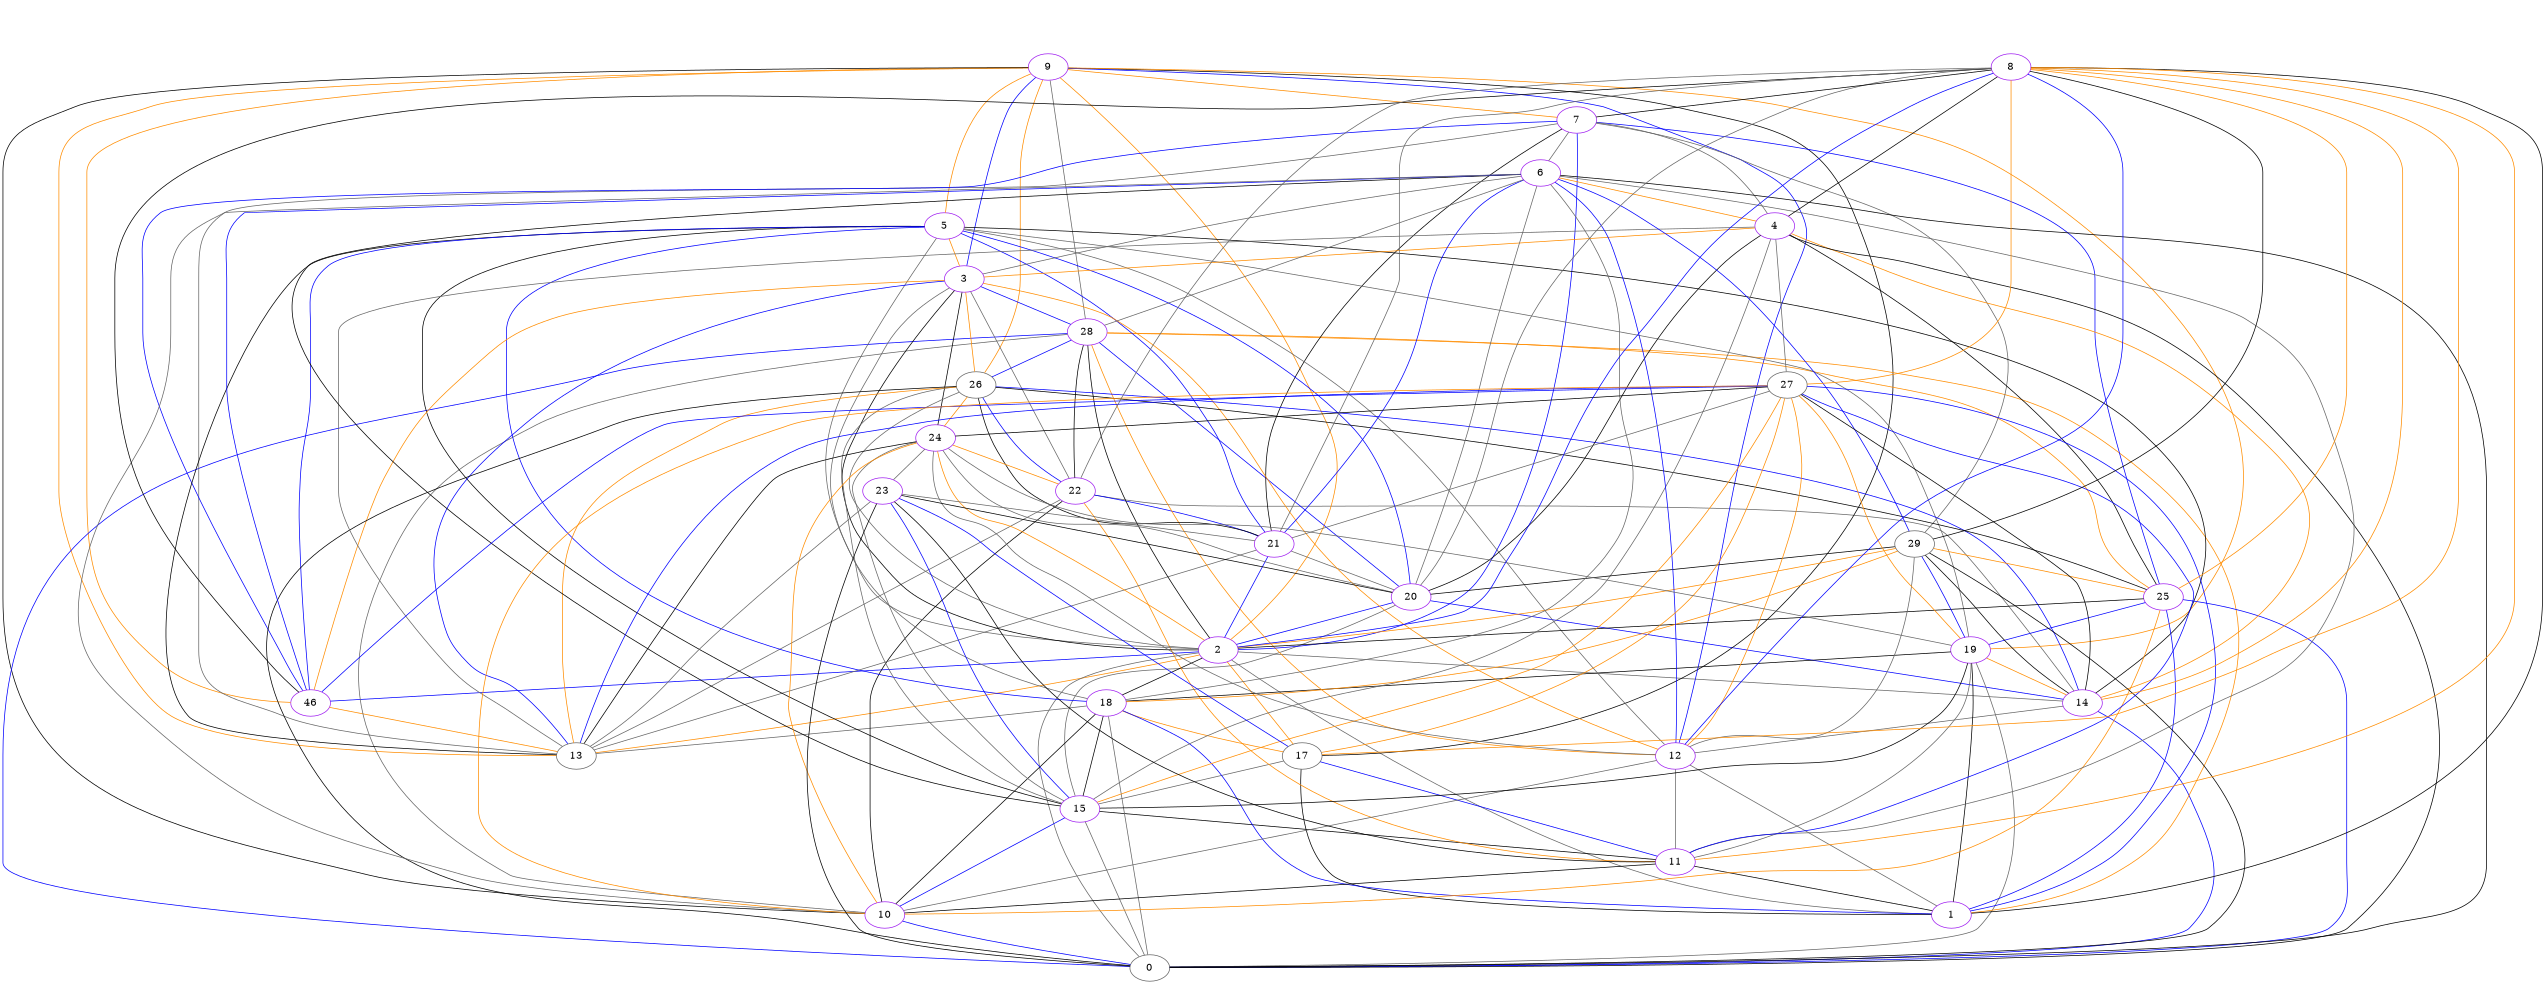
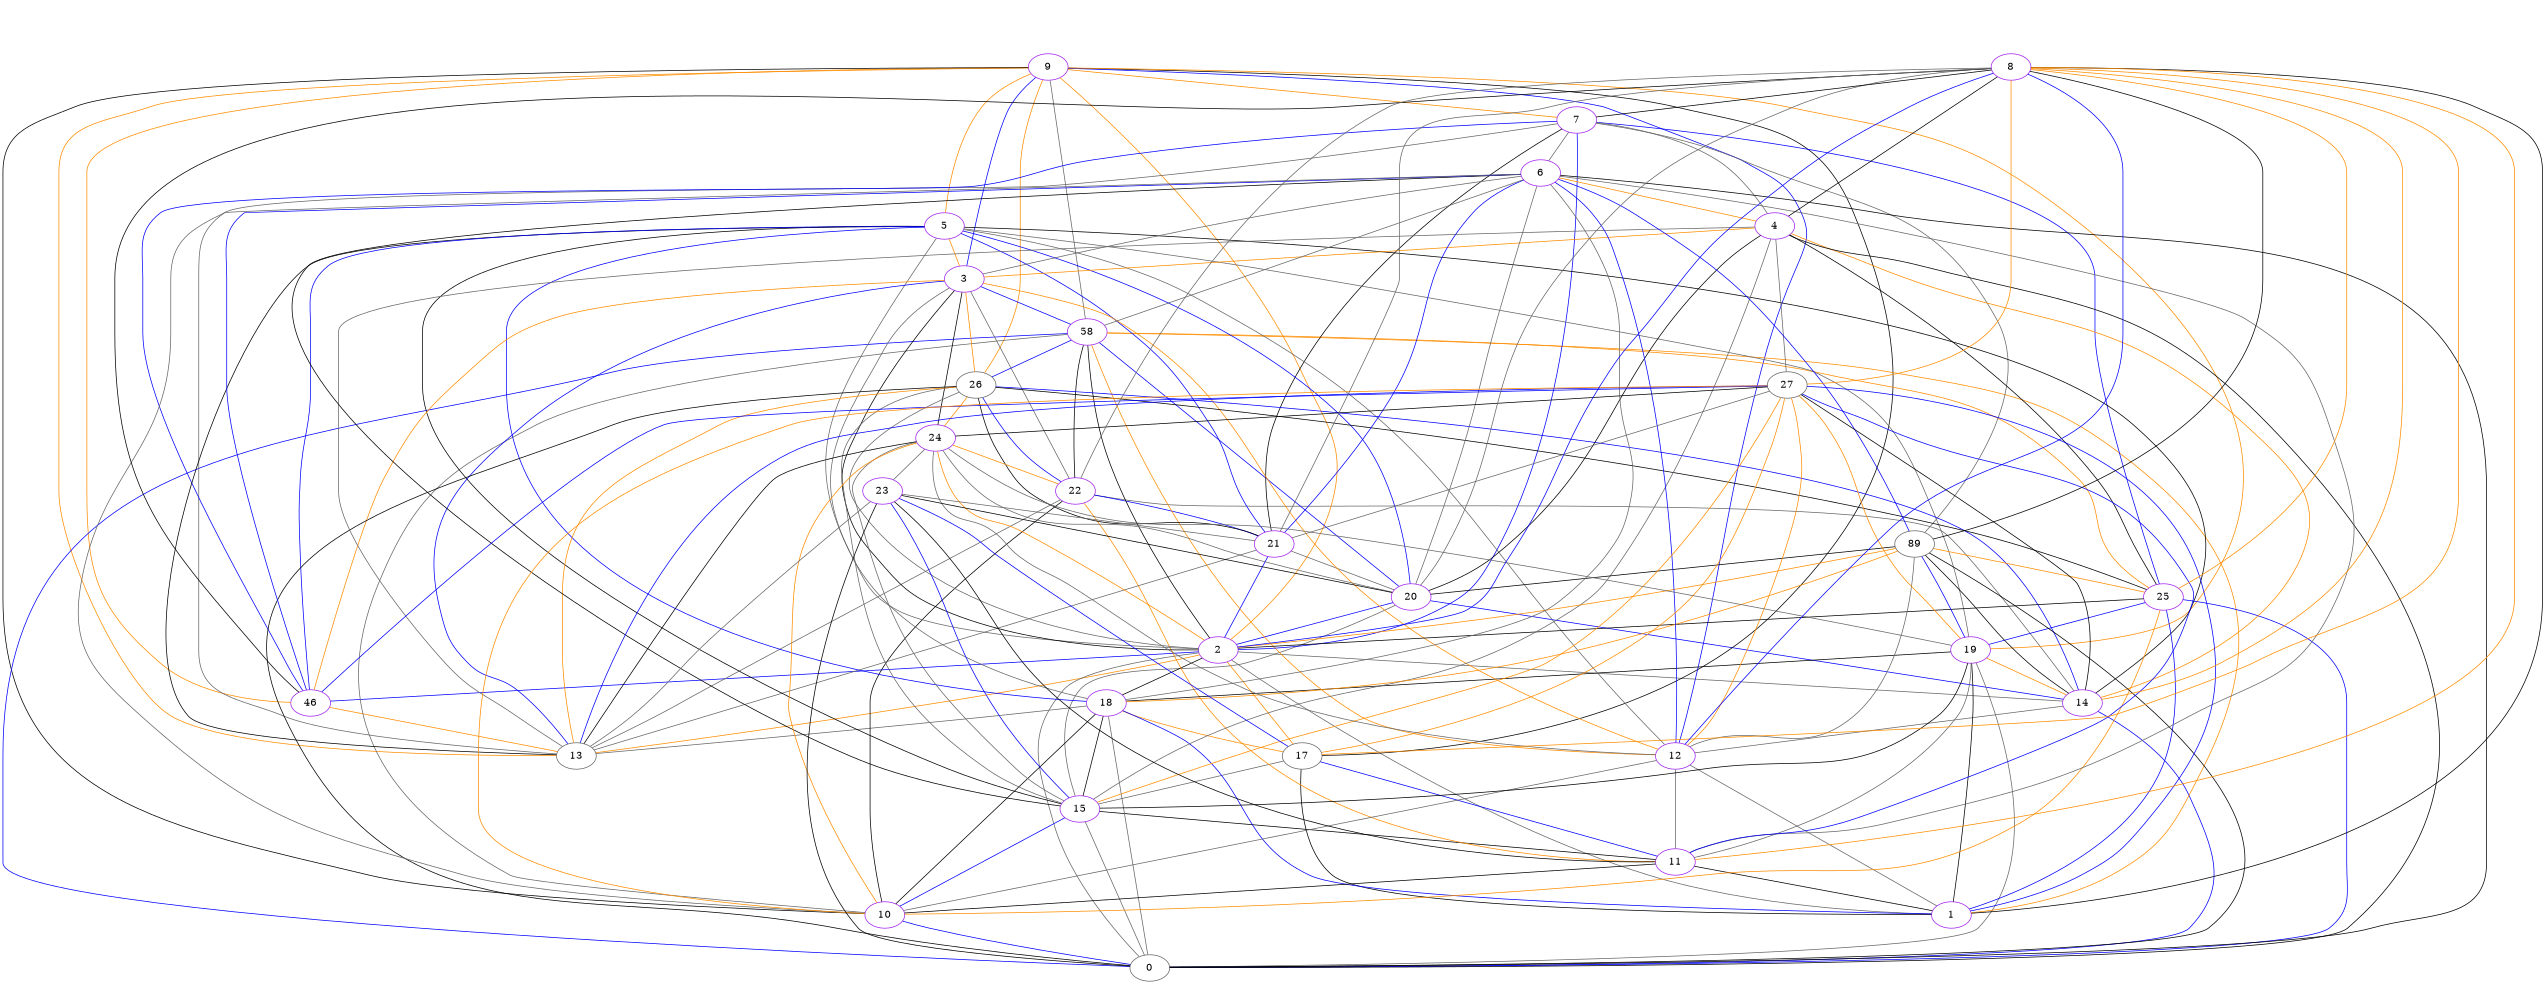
  digraph {
    node [color=purple]
    edge [color=gray40 dir=none]
    20
    2
    14
    15
    13 [color=gray40]
    17 [color=gray40]
    n7 [label=46]
    0 [color=gray40]
    1
    18
    22
    21
    10
    11
    12
    9
    19
-   28
+   28 [label=58]
    7
    5
    3
    26 [color=gray40]
    25
    4
-   29 [color=gray40]
+   29 [color=gray40 label=89]
    6
    27 [color=gray40]
    24
    23
    8
    subgraph sub_1 {
      20
      2
      14
      15
      13
      17
      n7
      0
      1
      18
      22
      21
      10
      11
      12
      9
      19
      28
      7
      5
      3
      26
      25
      4
      29
      6
      27
      24
      23
      8
    }
    20 -> 2 [color=blue]
    20 -> 14 [color=blue]
    20 -> 15
    2 -> 14
    2 -> 13 [color=darkorange]
    2 -> 17 [color=darkorange]
    2 -> n7 [color=blue]
    2 -> 0
    2 -> 1
    2 -> 18 [color=black]
    14 -> 0 [color=blue]
    14 -> 12
    15 -> 0
    15 -> 10 [color=blue]
    15 -> 11 [color=black]
    17 -> 15
    17 -> 1 [color=black]
    17 -> 11 [color=blue]
    n7 -> 13 [color=darkorange]
    18 -> 15 [color=black]
    18 -> 13
    18 -> 17 [color=darkorange]
    18 -> 0
    18 -> 1 [color=blue]
    18 -> 10 [color=black]
    22 -> 14
    22 -> 13
    22 -> 21 [color=blue]
    22 -> 10 [color=black]
    22 -> 11 [color=darkorange]
    21 -> 20
    21 -> 2 [color=blue]
    21 -> 13
    10 -> 0 [color=blue]
    11 -> 1 [color=black]
    11 -> 10 [color=black]
    12 -> 1
    12 -> 10
    12 -> 11
    9 -> 2 [color=darkorange]
    9 -> 13 [color=darkorange]
    9 -> 17 [color=black]
    9 -> n7 [color=darkorange]
    9 -> 10 [color=black]
    9 -> 12 [color=blue]
    9 -> 19 [color=darkorange]
    9 -> 28
    9 -> 7 [color=darkorange]
    9 -> 5 [color=darkorange]
    9 -> 3 [color=blue]
    9 -> 26 [color=darkorange]
    19 -> 14 [color=darkorange]
    19 -> 15 [color=black]
    19 -> 0
    19 -> 1 [color=black]
    19 -> 18 [color=black]
    19 -> 11
    28 -> 20 [color=blue]
    28 -> 2 [color=black]
    28 -> 0 [color=blue]
    28 -> 1 [color=darkorange]
    28 -> 22 [color=black]
    28 -> 10
    28 -> 12 [color=darkorange]
    28 -> 26 [color=blue]
    28 -> 25 [color=darkorange]
    7 -> 2 [color=blue]
    7 -> 13
    7 -> n7 [color=blue]
    7 -> 21 [color=black]
    7 -> 25 [color=blue]
    7 -> 4
    7 -> 29
    7 -> 6
    5 -> 20 [color=blue]
    5 -> 2
    5 -> 14 [color=black]
    5 -> 15 [color=black]
    5 -> 13 [color=black]
    5 -> n7 [color=blue]
    5 -> 18 [color=blue]
    5 -> 21 [color=blue]
    5 -> 12
    5 -> 19
    5 -> 3 [color=darkorange]
    3 -> 2 [color=black]
    3 -> 13 [color=blue]
    3 -> n7 [color=darkorange]
    3 -> 18
    3 -> 22
    3 -> 12 [color=darkorange]
    3 -> 28 [color=blue]
    3 -> 26 [color=darkorange]
    3 -> 24 [color=black]
    26 -> 2
    26 -> 14 [color=blue]
    26 -> 15
    26 -> 13 [color=darkorange]
    26 -> 0 [color=black]
    26 -> 22 [color=blue]
    26 -> 21 [color=black]
    26 -> 25 [color=black]
    26 -> 24 [color=darkorange]
    25 -> 2 [color=black]
    25 -> 0 [color=blue]
    25 -> 1 [color=blue]
    25 -> 10 [color=darkorange]
    25 -> 19 [color=blue]
    4 -> 20 [color=black]
    4 -> 14 [color=darkorange]
    4 -> 15
    4 -> 13
    4 -> 0 [color=black]
    4 -> 3 [color=darkorange]
    4 -> 25 [color=black]
    4 -> 27
    29 -> 20 [color=black]
    29 -> 2 [color=darkorange]
    29 -> 14 [color=black]
    29 -> 0 [color=black]
    29 -> 18 [color=darkorange]
    29 -> 12
    29 -> 19 [color=blue]
    29 -> 25 [color=darkorange]
    6 -> 20
    6 -> 15 [color=black]
    6 -> n7 [color=blue]
    6 -> 0 [color=black]
    6 -> 18
    6 -> 21 [color=blue]
    6 -> 10
    6 -> 11
    6 -> 12 [color=blue]
    6 -> 28
    6 -> 3
    6 -> 4 [color=darkorange]
    6 -> 29 [color=blue]
    27 -> 14 [color=black]
    27 -> 15 [color=darkorange]
    27 -> 13 [color=blue]
    27 -> 17 [color=darkorange]
    27 -> n7 [color=blue]
    27 -> 1 [color=blue]
    27 -> 21
    27 -> 10 [color=darkorange]
    27 -> 11 [color=blue]
    27 -> 12 [color=darkorange]
    27 -> 19 [color=darkorange]
    27 -> 24 [color=black]
    24 -> 20
    24 -> 2 [color=darkorange]
    24 -> 15
    24 -> 13 [color=black]
    24 -> 22 [color=darkorange]
    24 -> 10 [color=darkorange]
    24 -> 12
    24 -> 19
    24 -> 23
    23 -> 20 [color=black]
    23 -> 15 [color=blue]
    23 -> 13
    23 -> 17 [color=blue]
    23 -> 0 [color=black]
    23 -> 21
    23 -> 11 [color=black]
    8 -> 20
    8 -> 2 [color=blue]
    8 -> 14 [color=darkorange]
    8 -> 17 [color=darkorange]
    8 -> n7 [color=black]
    8 -> 1 [color=black]
    8 -> 22
    8 -> 21
    8 -> 11 [color=darkorange]
    8 -> 12 [color=blue]
    8 -> 7 [color=black]
    8 -> 25 [color=darkorange]
    8 -> 4 [color=black]
    8 -> 29 [color=black]
    8 -> 27 [color=darkorange]
  }
